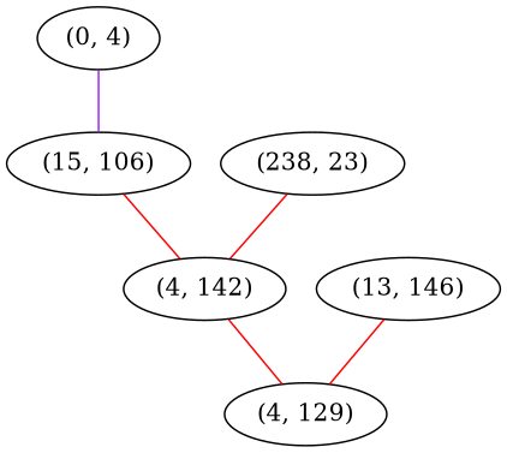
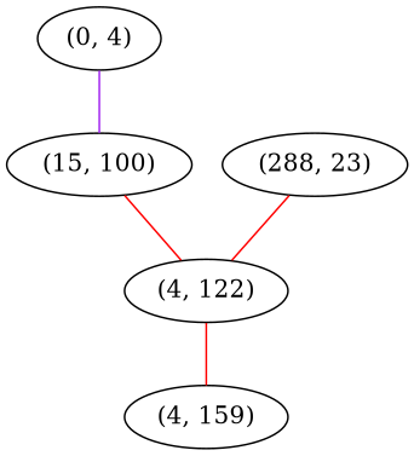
  graph {
    edge [color=red weight=1]
    n1 [label="(0, 4)"]
-   "(15, 106)"
-   "(4, 122)" [label="(4, 142)"]
-   "(238, 23)"
-   "(4, 129)"
-   "(13, 146)"
+   "(15, 106)" [label="(15, 100)"]
+   "(4, 122)"
+   "(238, 23)" [label="(288, 23)"]
+   "(4, 129)" [label="(4, 159)"]
    n1 -- "(15, 106)" [color=purple weight=4]
    "(15, 106)" -- "(4, 122)"
    "(4, 122)" -- "(4, 129)"
    "(238, 23)" -- "(4, 122)"
-   "(13, 146)" -- "(4, 129)"
  }
